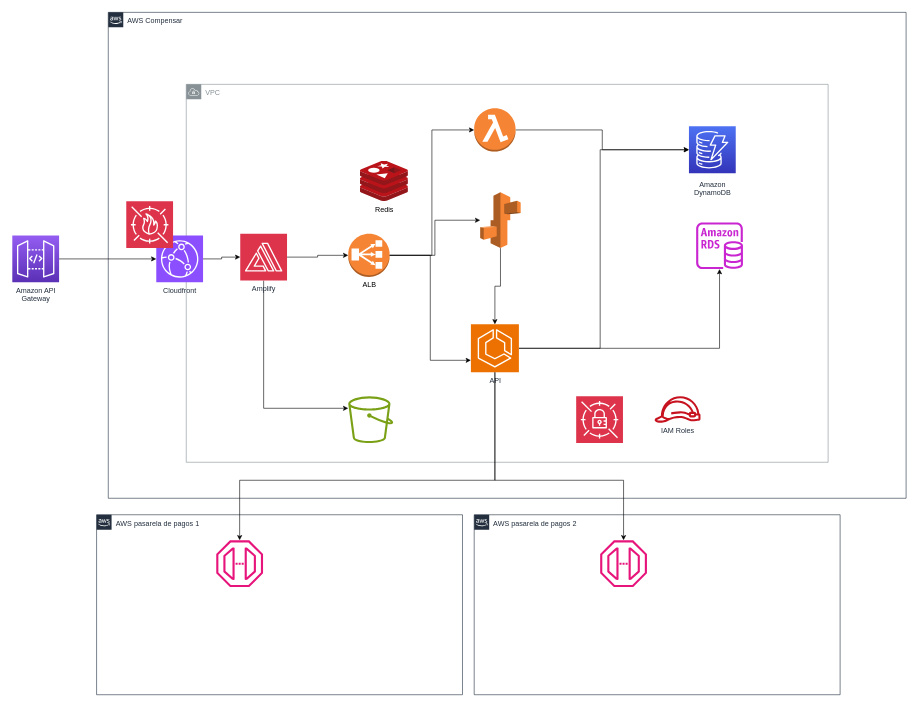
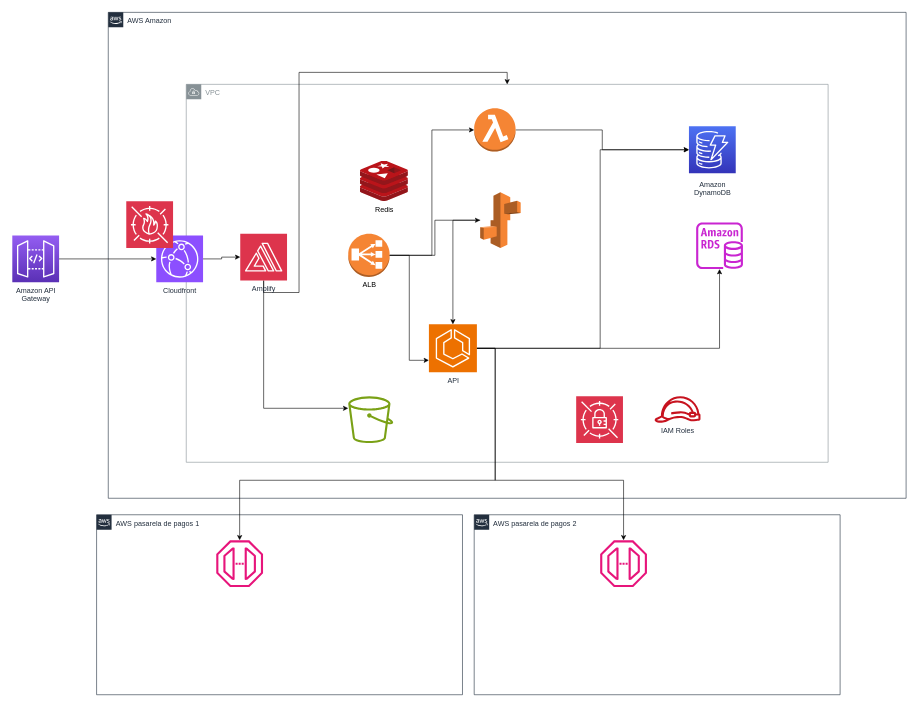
  <mxCell id="0" />
  <mxCell id="1" parent="0" />
  <mxCell id="2" value="AWS pasarela de pagos 1&amp;nbsp;" style="points=[[0,0],[0.25,0],[0.5,0],[0.75,0],[1,0],[1,0.25],[1,0.5],[1,0.75],[1,1],[0.75,1],[0.5,1],[0.25,1],[0,1],[0,0.75],[0,0.5],[0,0.25]];outlineConnect=0;gradientColor=none;html=1;whiteSpace=wrap;fontSize=12;fontStyle=0;shape=mxgraph.aws4.group;grIcon=mxgraph.aws4.group_aws_cloud_alt;strokeColor=#232F3E;fillColor=#ffffff;verticalAlign=top;align=left;spacingLeft=30;fontColor=#232F3E;dashed=0;labelBackgroundColor=#ffffff;container=1;pointerEvents=0;collapsible=0;recursiveResize=0;" parent="1" vertex="1"><mxGeometry x="160.5" y="857.5" width="610" height="300" as="geometry" /></mxCell>
  <mxCell id="3" value="" style="sketch=0;outlineConnect=0;fontColor=#232F3E;gradientColor=none;fillColor=#E7157B;strokeColor=none;dashed=0;verticalLabelPosition=bottom;verticalAlign=top;align=center;html=1;fontSize=12;fontStyle=0;aspect=fixed;pointerEvents=1;shape=mxgraph.aws4.endpoint;" vertex="1" parent="2"><mxGeometry x="199.5" y="42.5" width="78" height="78" as="geometry" /></mxCell>
  <mxCell id="4" value="AWS pasarela de pagos 2" style="points=[[0,0],[0.25,0],[0.5,0],[0.75,0],[1,0],[1,0.25],[1,0.5],[1,0.75],[1,1],[0.75,1],[0.5,1],[0.25,1],[0,1],[0,0.75],[0,0.5],[0,0.25]];outlineConnect=0;gradientColor=none;html=1;whiteSpace=wrap;fontSize=12;fontStyle=0;shape=mxgraph.aws4.group;grIcon=mxgraph.aws4.group_aws_cloud_alt;strokeColor=#232F3E;fillColor=#ffffff;verticalAlign=top;align=left;spacingLeft=30;fontColor=#232F3E;dashed=0;labelBackgroundColor=#ffffff;container=1;pointerEvents=0;collapsible=0;recursiveResize=0;" vertex="1" parent="1"><mxGeometry x="790" y="857.5" width="610" height="300" as="geometry" /></mxCell>
  <mxCell id="5" value="" style="sketch=0;outlineConnect=0;fontColor=#232F3E;gradientColor=none;fillColor=#E7157B;strokeColor=none;dashed=0;verticalLabelPosition=bottom;verticalAlign=top;align=center;html=1;fontSize=12;fontStyle=0;aspect=fixed;pointerEvents=1;shape=mxgraph.aws4.endpoint;" vertex="1" parent="4"><mxGeometry x="210" y="42.5" width="78" height="78" as="geometry" /></mxCell>
  <mxCell id="6" value="Amazon API&lt;br&gt;Gateway&lt;br&gt;" style="outlineConnect=0;fontColor=#232F3E;gradientColor=#945DF2;gradientDirection=north;fillColor=#5A30B5;strokeColor=#ffffff;dashed=0;verticalLabelPosition=bottom;verticalAlign=top;align=center;html=1;fontSize=12;fontStyle=0;aspect=fixed;shape=mxgraph.aws4.resourceIcon;resIcon=mxgraph.aws4.api_gateway;labelBackgroundColor=#ffffff;" vertex="1" parent="1"><mxGeometry x="20" y="392" width="78" height="78" as="geometry" /></mxCell>
- <mxCell id="7" value="AWS Compensar" style="points=[[0,0],[0.25,0],[0.5,0],[0.75,0],[1,0],[1,0.25],[1,0.5],[1,0.75],[1,1],[0.75,1],[0.5,1],[0.25,1],[0,1],[0,0.75],[0,0.5],[0,0.25]];outlineConnect=0;gradientColor=none;html=1;whiteSpace=wrap;fontSize=12;fontStyle=0;shape=mxgraph.aws4.group;grIcon=mxgraph.aws4.group_aws_cloud_alt;strokeColor=#232F3E;fillColor=#ffffff;verticalAlign=top;align=left;spacingLeft=30;fontColor=#232F3E;dashed=0;labelBackgroundColor=#ffffff;container=1;pointerEvents=0;collapsible=0;recursiveResize=0;" vertex="1" parent="1"><mxGeometry x="180" y="20" width="1330" height="810" as="geometry" /></mxCell>
+ <mxCell id="7" value="AWS Amazon" style="points=[[0,0],[0.25,0],[0.5,0],[0.75,0],[1,0],[1,0.25],[1,0.5],[1,0.75],[1,1],[0.75,1],[0.5,1],[0.25,1],[0,1],[0,0.75],[0,0.5],[0,0.25]];outlineConnect=0;gradientColor=none;html=1;whiteSpace=wrap;fontSize=12;fontStyle=0;shape=mxgraph.aws4.group;grIcon=mxgraph.aws4.group_aws_cloud_alt;strokeColor=#232F3E;fillColor=#ffffff;verticalAlign=top;align=left;spacingLeft=30;fontColor=#232F3E;dashed=0;labelBackgroundColor=#ffffff;container=1;pointerEvents=0;collapsible=0;recursiveResize=0;" vertex="1" parent="1"><mxGeometry x="180" y="20" width="1330" height="810" as="geometry" /></mxCell>
  <mxCell id="8" value="VPC" style="sketch=0;outlineConnect=0;gradientColor=none;html=1;whiteSpace=wrap;fontSize=12;fontStyle=0;shape=mxgraph.aws4.group;grIcon=mxgraph.aws4.group_vpc;strokeColor=#879196;fillColor=none;verticalAlign=top;align=left;spacingLeft=30;fontColor=#879196;dashed=0;" vertex="1" parent="7"><mxGeometry x="130" y="120" width="1070" height="630" as="geometry" /></mxCell>
  <mxCell id="9" style="edgeStyle=orthogonalEdgeStyle;rounded=0;orthogonalLoop=1;jettySize=auto;html=1;" edge="1" parent="7" source="11" target="19"><mxGeometry relative="1" as="geometry"><Array as="points"><mxPoint x="820" y="560" /><mxPoint x="820" y="229" /></Array></mxGeometry></mxCell>
  <mxCell id="10" style="edgeStyle=orthogonalEdgeStyle;rounded=0;orthogonalLoop=1;jettySize=auto;html=1;" edge="1" parent="7" source="11" target="20"><mxGeometry relative="1" as="geometry" /></mxCell>
- <mxCell id="11" value="API" style="sketch=0;points=[[0,0,0],[0.25,0,0],[0.5,0,0],[0.75,0,0],[1,0,0],[0,1,0],[0.25,1,0],[0.5,1,0],[0.75,1,0],[1,1,0],[0,0.25,0],[0,0.5,0],[0,0.75,0],[1,0.25,0],[1,0.5,0],[1,0.75,0]];outlineConnect=0;fontColor=#232F3E;fillColor=#ED7100;strokeColor=#ffffff;dashed=0;verticalLabelPosition=bottom;verticalAlign=top;align=center;html=1;fontSize=12;fontStyle=0;aspect=fixed;shape=mxgraph.aws4.resourceIcon;resIcon=mxgraph.aws4.ecs;" vertex="1" parent="7"><mxGeometry x="604.5" y="520" width="80" height="80" as="geometry" /></mxCell>
+ <mxCell id="11" value="API" style="sketch=0;points=[[0,0,0],[0.25,0,0],[0.5,0,0],[0.75,0,0],[1,0,0],[0,1,0],[0.25,1,0],[0.5,1,0],[0.75,1,0],[1,1,0],[0,0.25,0],[0,0.5,0],[0,0.75,0],[1,0.25,0],[1,0.5,0],[1,0.75,0]];outlineConnect=0;fontColor=#232F3E;fillColor=#ED7100;strokeColor=#ffffff;dashed=0;verticalLabelPosition=bottom;verticalAlign=top;align=center;html=1;fontSize=12;fontStyle=0;aspect=fixed;shape=mxgraph.aws4.resourceIcon;resIcon=mxgraph.aws4.ecs;" vertex="1" parent="7"><mxGeometry x="534.5" y="520" width="80" height="80" as="geometry" /></mxCell>
  <mxCell id="12" style="edgeStyle=orthogonalEdgeStyle;rounded=0;orthogonalLoop=1;jettySize=auto;html=1;" edge="1" parent="7" source="13" target="19"><mxGeometry relative="1" as="geometry" /></mxCell>
  <mxCell id="13" value="" style="outlineConnect=0;dashed=0;verticalLabelPosition=bottom;verticalAlign=top;align=center;html=1;shape=mxgraph.aws3.lambda_function;fillColor=#F58534;gradientColor=none;" vertex="1" parent="7"><mxGeometry x="610" y="160" width="69" height="72" as="geometry" /></mxCell>
- <mxCell id="14" value="" style="edgeStyle=orthogonalEdgeStyle;rounded=0;orthogonalLoop=1;jettySize=auto;html=1;" edge="1" parent="7" source="16" target="18"><mxGeometry relative="1" as="geometry" /></mxCell>
+ <mxCell id="14" value="" style="edgeStyle=orthogonalEdgeStyle;rounded=0;orthogonalLoop=1;jettySize=auto;html=1;" edge="1" parent="7" source="16" target="8"><mxGeometry relative="1" as="geometry" /></mxCell>
  <mxCell id="15" style="edgeStyle=orthogonalEdgeStyle;rounded=0;orthogonalLoop=1;jettySize=auto;html=1;" edge="1" parent="7" source="16" target="25"><mxGeometry relative="1" as="geometry"><Array as="points"><mxPoint x="259" y="660" /></Array></mxGeometry></mxCell>
  <mxCell id="16" value="Amplify" style="sketch=0;points=[[0,0,0],[0.25,0,0],[0.5,0,0],[0.75,0,0],[1,0,0],[0,1,0],[0.25,1,0],[0.5,1,0],[0.75,1,0],[1,1,0],[0,0.25,0],[0,0.5,0],[0,0.75,0],[1,0.25,0],[1,0.5,0],[1,0.75,0]];outlineConnect=0;fontColor=#232F3E;fillColor=#DD344C;strokeColor=#ffffff;dashed=0;verticalLabelPosition=bottom;verticalAlign=top;align=center;html=1;fontSize=12;fontStyle=0;aspect=fixed;shape=mxgraph.aws4.resourceIcon;resIcon=mxgraph.aws4.amplify;" vertex="1" parent="7"><mxGeometry x="220" y="369" width="78" height="78" as="geometry" /></mxCell>
  <mxCell id="17" style="edgeStyle=orthogonalEdgeStyle;rounded=0;orthogonalLoop=1;jettySize=auto;html=1;" edge="1" parent="7" source="18" target="21"><mxGeometry relative="1" as="geometry" /></mxCell>
  <mxCell id="18" value="ALB" style="outlineConnect=0;dashed=0;verticalLabelPosition=bottom;verticalAlign=top;align=center;html=1;shape=mxgraph.aws3.classic_load_balancer;fillColor=#F58534;gradientColor=none;" vertex="1" parent="7"><mxGeometry x="400" y="369" width="69" height="72" as="geometry" /></mxCell>
  <mxCell id="19" value="Amazon&lt;br&gt;DynamoDB&lt;br&gt;" style="outlineConnect=0;fontColor=#232F3E;gradientColor=#4D72F3;gradientDirection=north;fillColor=#3334B9;strokeColor=#ffffff;dashed=0;verticalLabelPosition=bottom;verticalAlign=top;align=center;html=1;fontSize=12;fontStyle=0;aspect=fixed;shape=mxgraph.aws4.resourceIcon;resIcon=mxgraph.aws4.dynamodb;labelBackgroundColor=#ffffff;spacingTop=5;" vertex="1" parent="7"><mxGeometry x="968.0" y="190" width="78" height="78" as="geometry" /></mxCell>
  <mxCell id="20" value="" style="sketch=0;outlineConnect=0;fontColor=#232F3E;gradientColor=none;fillColor=#C925D1;strokeColor=none;dashed=0;verticalLabelPosition=bottom;verticalAlign=top;align=center;html=1;fontSize=12;fontStyle=0;aspect=fixed;pointerEvents=1;shape=mxgraph.aws4.rds_instance;" vertex="1" parent="7"><mxGeometry x="980" y="350" width="78" height="78" as="geometry" /></mxCell>
  <mxCell id="21" value="" style="outlineConnect=0;dashed=0;verticalLabelPosition=bottom;verticalAlign=top;align=center;html=1;shape=mxgraph.aws3.elastic_beanstalk;fillColor=#F58534;gradientColor=none;" vertex="1" parent="7"><mxGeometry x="620" y="300" width="67.5" height="93" as="geometry" /></mxCell>
  <mxCell id="22" value="IAM Roles" style="outlineConnect=0;fontColor=#232F3E;gradientColor=none;fillColor=#C7131F;strokeColor=none;dashed=0;verticalLabelPosition=bottom;verticalAlign=top;align=center;html=1;fontSize=12;fontStyle=0;aspect=fixed;pointerEvents=1;shape=mxgraph.aws4.role;labelBackgroundColor=#ffffff;" vertex="1" parent="7"><mxGeometry x="910.0" y="640" width="78" height="44" as="geometry" /></mxCell>
  <mxCell id="23" value="Redis" style="image;sketch=0;aspect=fixed;html=1;points=[];align=center;fontSize=12;image=img/lib/mscae/Cache_Redis_Product.svg;" vertex="1" parent="7"><mxGeometry x="420" y="247.8" width="80" height="67.2" as="geometry" /></mxCell>
  <mxCell id="24" value="Cloudfront" style="sketch=0;points=[[0,0,0],[0.25,0,0],[0.5,0,0],[0.75,0,0],[1,0,0],[0,1,0],[0.25,1,0],[0.5,1,0],[0.75,1,0],[1,1,0],[0,0.25,0],[0,0.5,0],[0,0.75,0],[1,0.25,0],[1,0.5,0],[1,0.75,0]];outlineConnect=0;fontColor=#232F3E;fillColor=#8C4FFF;strokeColor=#ffffff;dashed=0;verticalLabelPosition=bottom;verticalAlign=top;align=center;html=1;fontSize=12;fontStyle=0;aspect=fixed;shape=mxgraph.aws4.resourceIcon;resIcon=mxgraph.aws4.cloudfront;" vertex="1" parent="7"><mxGeometry x="80" y="372" width="78" height="78" as="geometry" /></mxCell>
  <mxCell id="25" value="" style="sketch=0;outlineConnect=0;fontColor=#232F3E;gradientColor=none;fillColor=#7AA116;strokeColor=none;dashed=0;verticalLabelPosition=bottom;verticalAlign=top;align=center;html=1;fontSize=12;fontStyle=0;aspect=fixed;pointerEvents=1;shape=mxgraph.aws4.bucket;" vertex="1" parent="7"><mxGeometry x="400" y="640" width="75" height="78" as="geometry" /></mxCell>
  <mxCell id="26" value="" style="sketch=0;points=[[0,0,0],[0.25,0,0],[0.5,0,0],[0.75,0,0],[1,0,0],[0,1,0],[0.25,1,0],[0.5,1,0],[0.75,1,0],[1,1,0],[0,0.25,0],[0,0.5,0],[0,0.75,0],[1,0.25,0],[1,0.5,0],[1,0.75,0]];outlineConnect=0;fontColor=#232F3E;fillColor=#DD344C;strokeColor=#ffffff;dashed=0;verticalLabelPosition=bottom;verticalAlign=top;align=center;html=1;fontSize=12;fontStyle=0;aspect=fixed;shape=mxgraph.aws4.resourceIcon;resIcon=mxgraph.aws4.secrets_manager;" vertex="1" parent="7"><mxGeometry x="780" y="640" width="78" height="78" as="geometry" /></mxCell>
  <mxCell id="27" style="edgeStyle=orthogonalEdgeStyle;rounded=0;orthogonalLoop=1;jettySize=auto;html=1;entryX=0;entryY=0.5;entryDx=0;entryDy=0;entryPerimeter=0;" edge="1" parent="7" source="24" target="16"><mxGeometry relative="1" as="geometry" /></mxCell>
  <mxCell id="28" style="edgeStyle=orthogonalEdgeStyle;rounded=0;orthogonalLoop=1;jettySize=auto;html=1;entryX=0;entryY=0.75;entryDx=0;entryDy=0;entryPerimeter=0;" edge="1" parent="7" source="18" target="11"><mxGeometry relative="1" as="geometry" /></mxCell>
  <mxCell id="29" style="edgeStyle=orthogonalEdgeStyle;rounded=0;orthogonalLoop=1;jettySize=auto;html=1;entryX=0;entryY=0.5;entryDx=0;entryDy=0;entryPerimeter=0;" edge="1" parent="7" source="18" target="13"><mxGeometry relative="1" as="geometry" /></mxCell>
  <mxCell id="30" style="edgeStyle=orthogonalEdgeStyle;rounded=0;orthogonalLoop=1;jettySize=auto;html=1;entryX=0.5;entryY=0;entryDx=0;entryDy=0;entryPerimeter=0;" edge="1" parent="7" source="21" target="11"><mxGeometry relative="1" as="geometry" /></mxCell>
  <mxCell id="31" value="" style="sketch=0;points=[[0,0,0],[0.25,0,0],[0.5,0,0],[0.75,0,0],[1,0,0],[0,1,0],[0.25,1,0],[0.5,1,0],[0.75,1,0],[1,1,0],[0,0.25,0],[0,0.5,0],[0,0.75,0],[1,0.25,0],[1,0.5,0],[1,0.75,0]];outlineConnect=0;fontColor=#232F3E;fillColor=#DD344C;strokeColor=#ffffff;dashed=0;verticalLabelPosition=bottom;verticalAlign=top;align=center;html=1;fontSize=12;fontStyle=0;aspect=fixed;shape=mxgraph.aws4.resourceIcon;resIcon=mxgraph.aws4.waf;" vertex="1" parent="7"><mxGeometry x="30" y="315" width="78" height="78" as="geometry" /></mxCell>
  <mxCell id="32" style="edgeStyle=orthogonalEdgeStyle;rounded=0;orthogonalLoop=1;jettySize=auto;html=1;entryX=0;entryY=0.5;entryDx=0;entryDy=0;entryPerimeter=0;" edge="1" parent="1" source="6" target="24"><mxGeometry relative="1" as="geometry" /></mxCell>
  <mxCell id="33" style="edgeStyle=orthogonalEdgeStyle;rounded=0;orthogonalLoop=1;jettySize=auto;html=1;" edge="1" parent="1" source="11" target="3"><mxGeometry relative="1" as="geometry"><Array as="points"><mxPoint x="825" y="800" /><mxPoint x="399" y="800" /></Array></mxGeometry></mxCell>
  <mxCell id="34" style="edgeStyle=orthogonalEdgeStyle;rounded=0;orthogonalLoop=1;jettySize=auto;html=1;" edge="1" parent="1" source="11" target="5"><mxGeometry relative="1" as="geometry"><Array as="points"><mxPoint x="825" y="800" /><mxPoint x="1039" y="800" /></Array></mxGeometry></mxCell>
